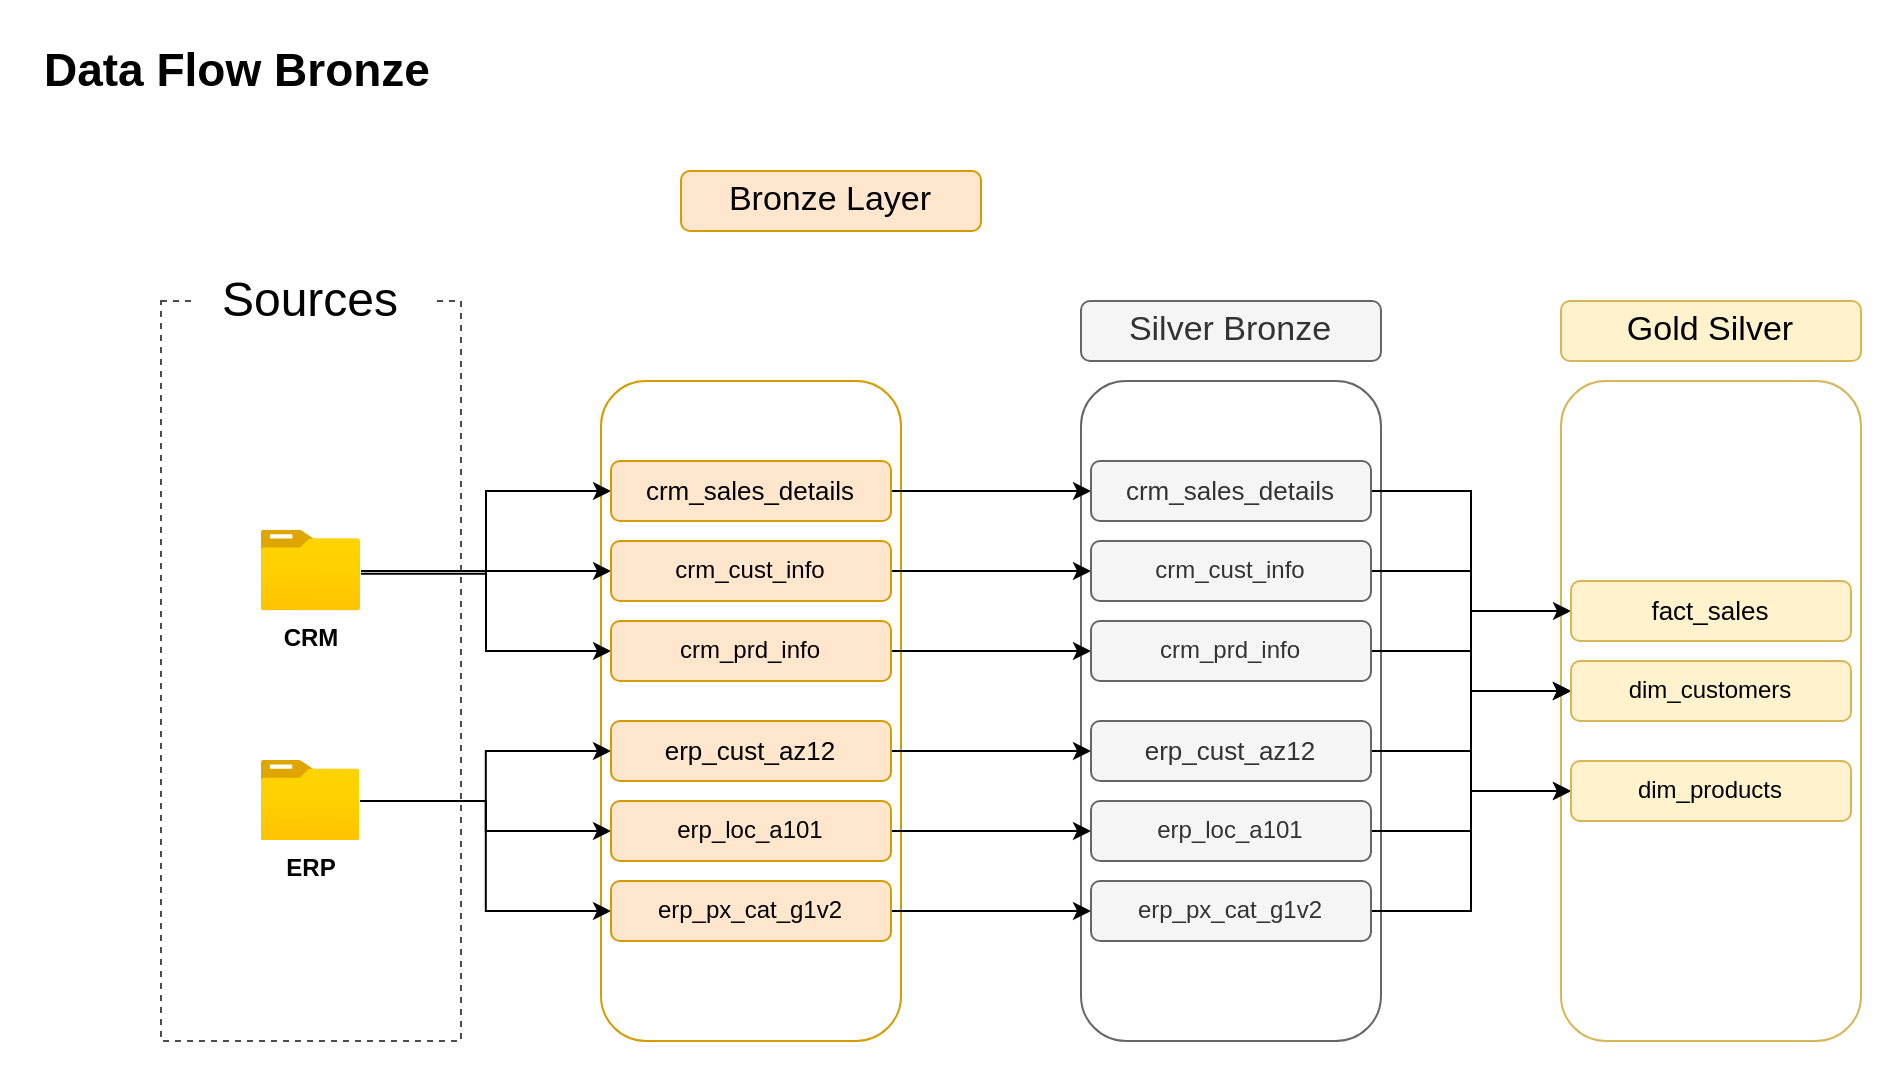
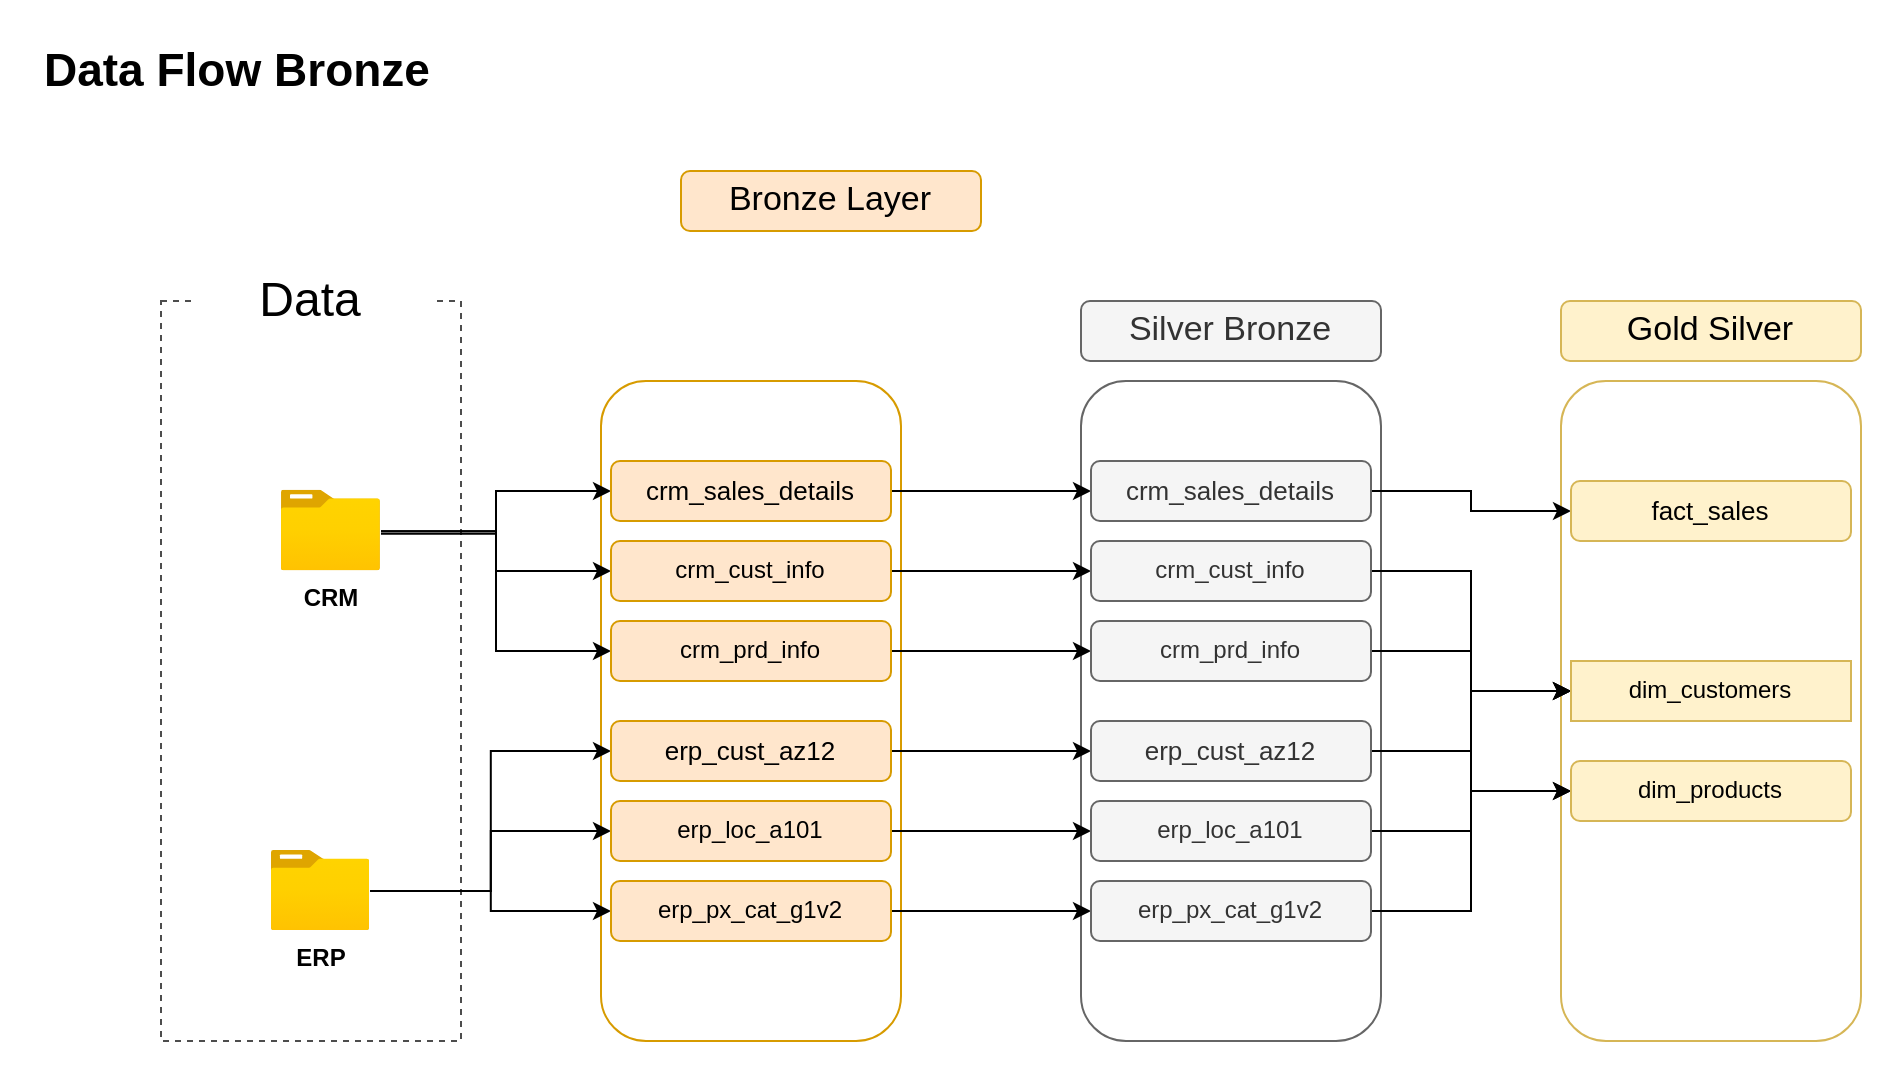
  <mxCell id="0" />
  <mxCell id="1" parent="0" />
  <mxCell id="2" value="&lt;b&gt;&lt;font style=&quot;font-size: 23px;&quot;&gt;Data Flow Bronze&lt;/font&gt;&lt;/b&gt;" style="text;html=1;align=left;verticalAlign=middle;whiteSpace=wrap;rounded=0;" parent="1" vertex="1"><mxGeometry x="20" y="20" width="210" height="30" as="geometry" /></mxCell>
  <mxCell id="3" value="" style="rounded=0;whiteSpace=wrap;html=1;fillColor=none;dashed=1;strokeColor=#4D4D4D;" parent="1" vertex="1"><mxGeometry x="80" y="150" width="150" height="370" as="geometry" /></mxCell>
- <mxCell id="4" value="&lt;font style=&quot;font-size: 24px;&quot;&gt;Sources&lt;/font&gt;" style="rounded=0;whiteSpace=wrap;html=1;fillColor=default;strokeColor=none;gradientColor=none;" parent="1" vertex="1"><mxGeometry x="95" y="130" width="120" height="40" as="geometry" /></mxCell>
+ <mxCell id="4" value="&lt;font style=&quot;font-size: 24px;&quot;&gt;Data&lt;/font&gt;" style="rounded=0;whiteSpace=wrap;html=1;fillColor=default;strokeColor=none;gradientColor=none;" parent="1" vertex="1"><mxGeometry x="95" y="130" width="120" height="40" as="geometry" /></mxCell>
  <mxCell id="5" value="Bronze Layer" style="rounded=1;whiteSpace=wrap;html=1;fillColor=#ffe6cc;strokeColor=#d79b00;fontSize=17;" parent="1" vertex="1"><mxGeometry x="340" y="85" width="150" height="30" as="geometry" /></mxCell>
  <mxCell id="6" value="" style="rounded=1;whiteSpace=wrap;html=1;fontSize=17;fillColor=none;strokeColor=#d79b00;" parent="1" vertex="1"><mxGeometry x="300" y="190" width="150" height="330" as="geometry" /></mxCell>
  <mxCell id="7" value="" style="rounded=1;whiteSpace=wrap;html=1;fontSize=17;fillColor=none;strokeColor=#d6b656;" parent="1" vertex="1"><mxGeometry x="780" y="190" width="150" height="330" as="geometry" /></mxCell>
  <mxCell id="8" value="Gold Silver" style="rounded=1;whiteSpace=wrap;html=1;fillColor=#fff2cc;strokeColor=#d6b656;fontSize=17;" parent="1" vertex="1"><mxGeometry x="780" y="150" width="150" height="30" as="geometry" /></mxCell>
  <mxCell id="9" value="" style="rounded=1;whiteSpace=wrap;html=1;fontSize=17;fillColor=none;strokeColor=#666666;fontColor=#333333;" parent="1" vertex="1"><mxGeometry x="540" y="190" width="150" height="330" as="geometry" /></mxCell>
  <mxCell id="10" value="Silver Bronze" style="rounded=1;whiteSpace=wrap;html=1;fillColor=#f5f5f5;strokeColor=#666666;fontSize=17;fontColor=#333333;" parent="1" vertex="1"><mxGeometry x="540" y="150" width="150" height="30" as="geometry" /></mxCell>
  <mxCell id="11" style="edgeStyle=orthogonalEdgeStyle;rounded=0;orthogonalLoop=1;jettySize=auto;html=1;entryX=0;entryY=0.5;entryDx=0;entryDy=0;exitX=1;exitY=0.535;exitDx=0;exitDy=0;exitPerimeter=0;" parent="1" source="14" target="20" edge="1"><mxGeometry relative="1" as="geometry"><mxPoint x="180" y="260" as="sourcePoint" /></mxGeometry></mxCell>
  <mxCell id="12" style="edgeStyle=orthogonalEdgeStyle;rounded=0;orthogonalLoop=1;jettySize=auto;html=1;entryX=0;entryY=0.5;entryDx=0;entryDy=0;" parent="1" source="14" target="22" edge="1"><mxGeometry relative="1" as="geometry" /></mxCell>
  <mxCell id="13" style="edgeStyle=orthogonalEdgeStyle;rounded=0;orthogonalLoop=1;jettySize=auto;html=1;entryX=0;entryY=0.5;entryDx=0;entryDy=0;" parent="1" source="14" target="24" edge="1"><mxGeometry relative="1" as="geometry" /></mxCell>
- <mxCell id="14" value="CRM" style="image;aspect=fixed;html=1;points=[];align=center;fontSize=12;image=img/lib/azure2/general/Folder_Blank.svg;fontStyle=1" parent="1" vertex="1"><mxGeometry x="130.36" y="264.86" width="49.64" height="40.28" as="geometry" /></mxCell>
+ <mxCell id="14" value="CRM" style="image;aspect=fixed;html=1;points=[];align=center;fontSize=12;image=img/lib/azure2/general/Folder_Blank.svg;fontStyle=1" parent="1" vertex="1"><mxGeometry x="140.36" y="244.86" width="49.64" height="40.28" as="geometry" /></mxCell>
  <mxCell id="15" style="edgeStyle=orthogonalEdgeStyle;rounded=0;orthogonalLoop=1;jettySize=auto;html=1;entryX=0;entryY=0.5;entryDx=0;entryDy=0;" parent="1" source="18" target="30" edge="1"><mxGeometry relative="1" as="geometry" /></mxCell>
  <mxCell id="16" style="edgeStyle=orthogonalEdgeStyle;rounded=0;orthogonalLoop=1;jettySize=auto;html=1;entryX=0;entryY=0.5;entryDx=0;entryDy=0;" parent="1" source="18" target="28" edge="1"><mxGeometry relative="1" as="geometry" /></mxCell>
  <mxCell id="17" style="edgeStyle=orthogonalEdgeStyle;rounded=0;orthogonalLoop=1;jettySize=auto;html=1;entryX=0;entryY=0.5;entryDx=0;entryDy=0;" parent="1" source="18" target="26" edge="1"><mxGeometry relative="1" as="geometry" /></mxCell>
- <mxCell id="18" value="ERP" style="image;aspect=fixed;html=1;points=[];align=center;fontSize=12;image=img/lib/azure2/general/Folder_Blank.svg;fontStyle=1" parent="1" vertex="1"><mxGeometry x="130.36" y="380" width="49.29" height="40" as="geometry" /></mxCell>
+ <mxCell id="18" value="ERP" style="image;aspect=fixed;html=1;points=[];align=center;fontSize=12;image=img/lib/azure2/general/Folder_Blank.svg;fontStyle=1" parent="1" vertex="1"><mxGeometry x="135.36" y="425" width="49.29" height="40" as="geometry" /></mxCell>
  <mxCell id="19" style="edgeStyle=orthogonalEdgeStyle;rounded=0;orthogonalLoop=1;jettySize=auto;html=1;entryX=0;entryY=0.5;entryDx=0;entryDy=0;" parent="1" source="20" target="32" edge="1"><mxGeometry relative="1" as="geometry" /></mxCell>
  <mxCell id="20" value="&lt;font&gt;crm_sales_details&lt;/font&gt;" style="rounded=1;whiteSpace=wrap;html=1;fillColor=#ffe6cc;strokeColor=#d79b00;fontSize=13;" parent="1" vertex="1"><mxGeometry x="305" y="230" width="140" height="30" as="geometry" /></mxCell>
  <mxCell id="21" style="edgeStyle=orthogonalEdgeStyle;rounded=0;orthogonalLoop=1;jettySize=auto;html=1;entryX=0;entryY=0.5;entryDx=0;entryDy=0;" parent="1" source="22" target="34" edge="1"><mxGeometry relative="1" as="geometry" /></mxCell>
  <mxCell id="22" value="&lt;font&gt;crm_cust_info&lt;/font&gt;" style="rounded=1;whiteSpace=wrap;html=1;fillColor=#ffe6cc;strokeColor=#d79b00;fontSize=12;" parent="1" vertex="1"><mxGeometry x="305" y="270" width="140" height="30" as="geometry" /></mxCell>
  <mxCell id="23" style="edgeStyle=orthogonalEdgeStyle;rounded=0;orthogonalLoop=1;jettySize=auto;html=1;entryX=0;entryY=0.5;entryDx=0;entryDy=0;" parent="1" source="24" target="36" edge="1"><mxGeometry relative="1" as="geometry" /></mxCell>
  <mxCell id="24" value="&lt;font&gt;crm_prd_info&lt;/font&gt;" style="rounded=1;whiteSpace=wrap;html=1;fillColor=#ffe6cc;strokeColor=#d79b00;fontSize=12;" parent="1" vertex="1"><mxGeometry x="305" y="310" width="140" height="30" as="geometry" /></mxCell>
  <mxCell id="25" style="edgeStyle=orthogonalEdgeStyle;rounded=0;orthogonalLoop=1;jettySize=auto;html=1;exitX=1;exitY=0.5;exitDx=0;exitDy=0;entryX=0;entryY=0.5;entryDx=0;entryDy=0;" parent="1" source="26" target="42" edge="1"><mxGeometry relative="1" as="geometry" /></mxCell>
  <mxCell id="26" value="&lt;font&gt;erp_px_cat_g1v2&lt;/font&gt;" style="rounded=1;whiteSpace=wrap;html=1;fillColor=#ffe6cc;strokeColor=#d79b00;fontSize=12;" parent="1" vertex="1"><mxGeometry x="305" y="440" width="140" height="30" as="geometry" /></mxCell>
  <mxCell id="27" style="edgeStyle=orthogonalEdgeStyle;rounded=0;orthogonalLoop=1;jettySize=auto;html=1;entryX=0;entryY=0.5;entryDx=0;entryDy=0;" parent="1" source="28" target="40" edge="1"><mxGeometry relative="1" as="geometry" /></mxCell>
  <mxCell id="28" value="&lt;font&gt;erp_loc_a101&lt;/font&gt;" style="rounded=1;whiteSpace=wrap;html=1;fillColor=#ffe6cc;strokeColor=#d79b00;fontSize=12;" parent="1" vertex="1"><mxGeometry x="305" y="400" width="140" height="30" as="geometry" /></mxCell>
  <mxCell id="29" style="edgeStyle=orthogonalEdgeStyle;rounded=0;orthogonalLoop=1;jettySize=auto;html=1;entryX=0;entryY=0.5;entryDx=0;entryDy=0;" parent="1" source="30" target="38" edge="1"><mxGeometry relative="1" as="geometry" /></mxCell>
  <mxCell id="30" value="&lt;font&gt;erp_cust_az12&lt;/font&gt;" style="rounded=1;whiteSpace=wrap;html=1;fillColor=#ffe6cc;strokeColor=#d79b00;fontSize=13;" parent="1" vertex="1"><mxGeometry x="305" y="360" width="140" height="30" as="geometry" /></mxCell>
  <mxCell id="31" style="edgeStyle=orthogonalEdgeStyle;rounded=0;orthogonalLoop=1;jettySize=auto;html=1;entryX=0;entryY=0.5;entryDx=0;entryDy=0;" edge="1" parent="1" source="32" target="43"><mxGeometry relative="1" as="geometry" /></mxCell>
  <mxCell id="32" value="&lt;font&gt;crm_sales_details&lt;/font&gt;" style="rounded=1;whiteSpace=wrap;html=1;fillColor=#f5f5f5;strokeColor=#666666;fontSize=13;fontColor=#333333;" parent="1" vertex="1"><mxGeometry x="545" y="230" width="140" height="30" as="geometry" /></mxCell>
  <mxCell id="33" style="edgeStyle=orthogonalEdgeStyle;rounded=0;orthogonalLoop=1;jettySize=auto;html=1;entryX=0;entryY=0.5;entryDx=0;entryDy=0;jumpStyle=gap;jumpSize=11;" edge="1" parent="1" source="34" target="44"><mxGeometry relative="1" as="geometry" /></mxCell>
  <mxCell id="34" value="&lt;font&gt;crm_cust_info&lt;/font&gt;" style="rounded=1;whiteSpace=wrap;html=1;fillColor=#f5f5f5;strokeColor=#666666;fontSize=12;fontColor=#333333;" parent="1" vertex="1"><mxGeometry x="545" y="270" width="140" height="30" as="geometry" /></mxCell>
  <mxCell id="35" style="edgeStyle=orthogonalEdgeStyle;rounded=0;orthogonalLoop=1;jettySize=auto;html=1;entryX=0;entryY=0.5;entryDx=0;entryDy=0;jumpStyle=gap;jumpSize=11;" edge="1" parent="1" source="36" target="45"><mxGeometry relative="1" as="geometry" /></mxCell>
  <mxCell id="36" value="&lt;font&gt;crm_prd_info&lt;/font&gt;" style="rounded=1;whiteSpace=wrap;html=1;fillColor=#f5f5f5;strokeColor=#666666;fontSize=12;fontColor=#333333;" parent="1" vertex="1"><mxGeometry x="545" y="310" width="140" height="30" as="geometry" /></mxCell>
  <mxCell id="37" style="edgeStyle=orthogonalEdgeStyle;rounded=0;orthogonalLoop=1;jettySize=auto;html=1;entryX=0;entryY=0.5;entryDx=0;entryDy=0;jumpStyle=gap;jumpSize=11;" edge="1" parent="1" source="38" target="44"><mxGeometry relative="1" as="geometry" /></mxCell>
  <mxCell id="38" value="&lt;font&gt;erp_cust_az12&lt;/font&gt;" style="rounded=1;whiteSpace=wrap;html=1;fillColor=#f5f5f5;strokeColor=#666666;fontSize=13;fontColor=#333333;" parent="1" vertex="1"><mxGeometry x="545" y="360" width="140" height="30" as="geometry" /></mxCell>
  <mxCell id="39" style="edgeStyle=orthogonalEdgeStyle;rounded=0;orthogonalLoop=1;jettySize=auto;html=1;entryX=0;entryY=0.5;entryDx=0;entryDy=0;jumpStyle=gap;jumpSize=11;" edge="1" parent="1" source="40" target="44"><mxGeometry relative="1" as="geometry" /></mxCell>
  <mxCell id="40" value="&lt;font&gt;erp_loc_a101&lt;/font&gt;" style="rounded=1;whiteSpace=wrap;html=1;fillColor=#f5f5f5;strokeColor=#666666;fontSize=12;fontColor=#333333;" parent="1" vertex="1"><mxGeometry x="545" y="400" width="140" height="30" as="geometry" /></mxCell>
  <mxCell id="41" style="edgeStyle=orthogonalEdgeStyle;rounded=0;orthogonalLoop=1;jettySize=auto;html=1;entryX=0;entryY=0.5;entryDx=0;entryDy=0;jumpStyle=gap;jumpSize=11;" edge="1" parent="1" source="42" target="45"><mxGeometry relative="1" as="geometry" /></mxCell>
  <mxCell id="42" value="&lt;font&gt;erp_px_cat_g1v2&lt;/font&gt;" style="rounded=1;whiteSpace=wrap;html=1;fillColor=#f5f5f5;strokeColor=#666666;fontSize=12;fontColor=#333333;" parent="1" vertex="1"><mxGeometry x="545" y="440" width="140" height="30" as="geometry" /></mxCell>
- <mxCell id="43" value="&lt;font&gt;fact_sales&lt;/font&gt;" style="rounded=1;whiteSpace=wrap;html=1;fillColor=#fff2cc;strokeColor=#d6b656;fontSize=13;" vertex="1" parent="1"><mxGeometry x="785" y="290" width="140" height="30" as="geometry" /></mxCell>
- <mxCell id="44" value="&lt;font&gt;dim_customers&lt;/font&gt;" style="rounded=1;whiteSpace=wrap;html=1;fillColor=#fff2cc;strokeColor=#d6b656;fontSize=12;" vertex="1" parent="1"><mxGeometry x="785" y="330" width="140" height="30" as="geometry" /></mxCell>
+ <mxCell id="43" value="&lt;font&gt;fact_sales&lt;/font&gt;" style="rounded=1;whiteSpace=wrap;html=1;fillColor=#fff2cc;strokeColor=#d6b656;fontSize=13;" vertex="1" parent="1"><mxGeometry x="785" y="240" width="140" height="30" as="geometry" /></mxCell>
+ <mxCell id="44" value="&lt;font&gt;dim_customers&lt;/font&gt;" style="whiteSpace=wrap;html=1;fillColor=#fff2cc;strokeColor=#d6b656;fontSize=12;rounded=0;" vertex="1" parent="1"><mxGeometry x="785" y="330" width="140" height="30" as="geometry" /></mxCell>
  <mxCell id="45" value="&lt;font&gt;dim_products&lt;/font&gt;" style="rounded=1;whiteSpace=wrap;html=1;fillColor=#fff2cc;strokeColor=#d6b656;fontSize=12;" vertex="1" parent="1"><mxGeometry x="785" y="380" width="140" height="30" as="geometry" /></mxCell>
